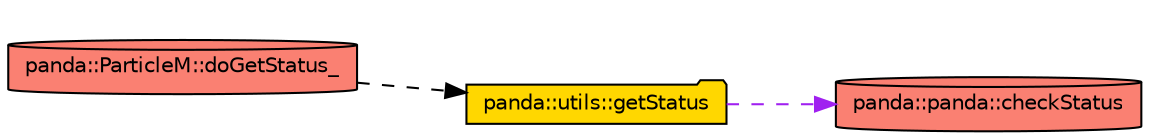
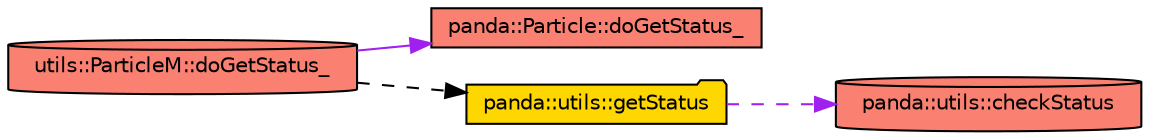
  digraph {
    rankdir=LR
    node [color=black fillcolor=salmon fontname=Helvetica fontsize=10 shape=cylinder style=filled]
    edge [color=purple fontname=Helvetica fontsize=10 labelfontname=Helvetica labelfontsize=10 style=dashed]
-   n1 [fontcolor=black height=0.2 label="panda::ParticleM::doGetStatus_" width=0.4]
+   n1 [fontcolor=black height=0.2 label="utils::ParticleM::doGetStatus_" width=0.4]
+   n2 [height=0.2 label="panda::Particle::doGetStatus_" shape=box width=0.4]
    n3 [fillcolor=gold height=0.2 label="panda::utils::getStatus" shape=folder width=0.4]
-   n4 [height=0.2 label="panda::panda::checkStatus" width=0.4]
+   n4 [height=0.2 label="panda::utils::checkStatus" width=0.4]
+   n1 -> n2 [style=solid]
    n1 -> n3 [color=black]
    n3 -> n4
  }
